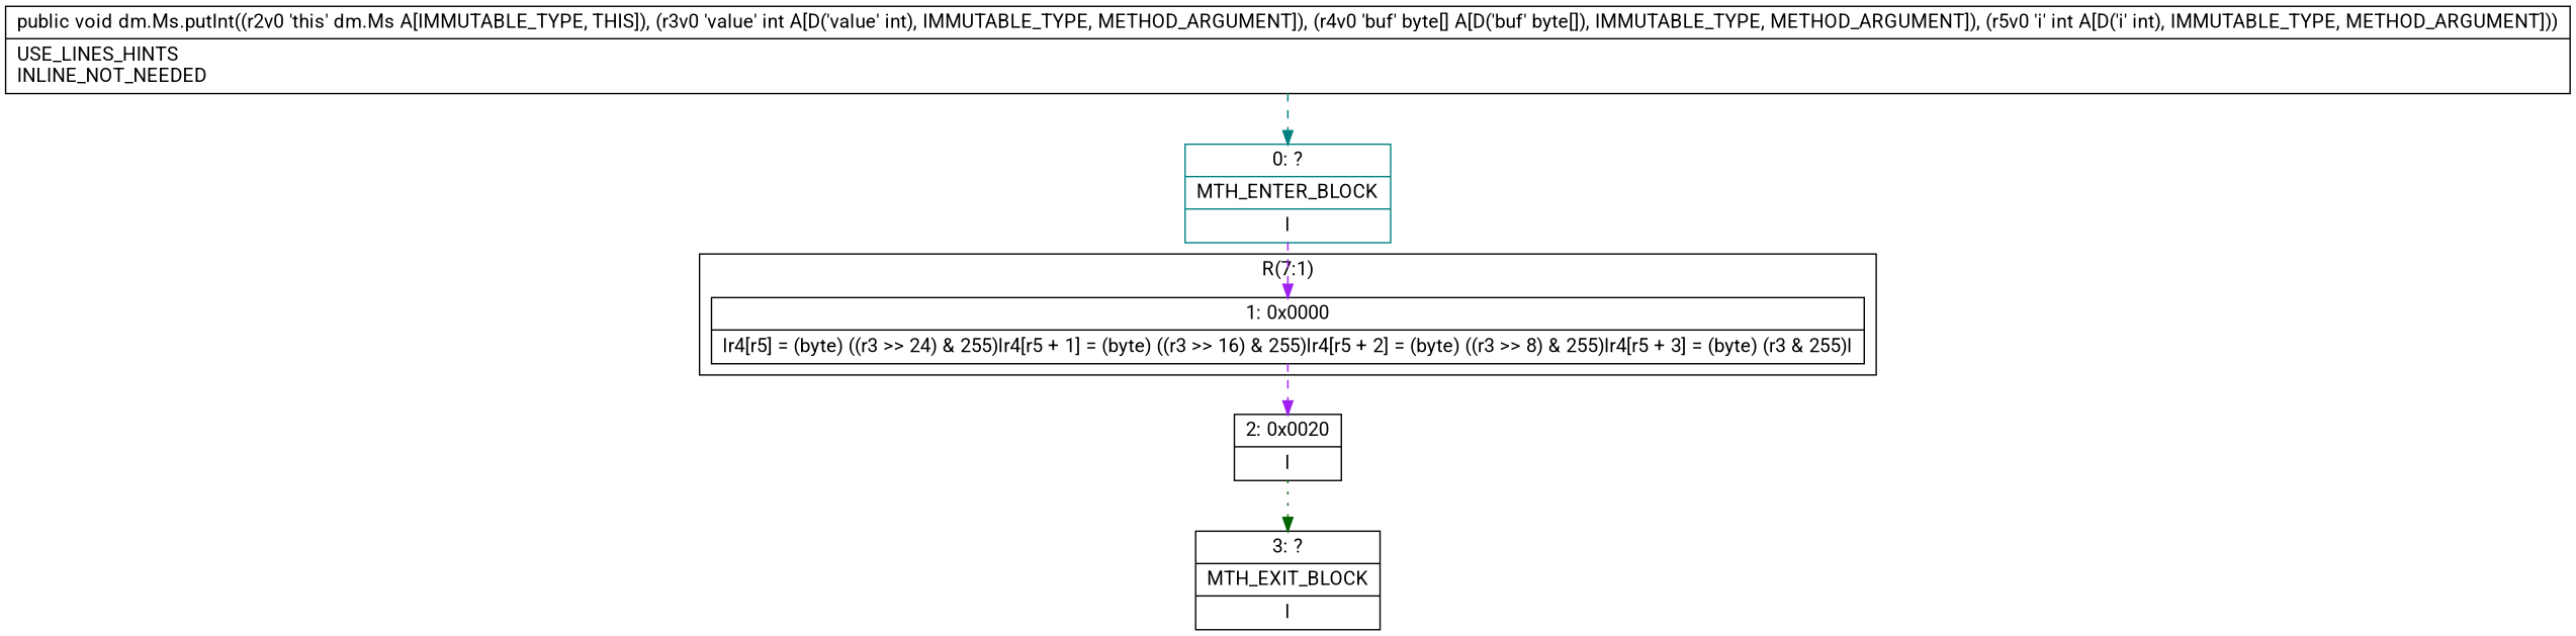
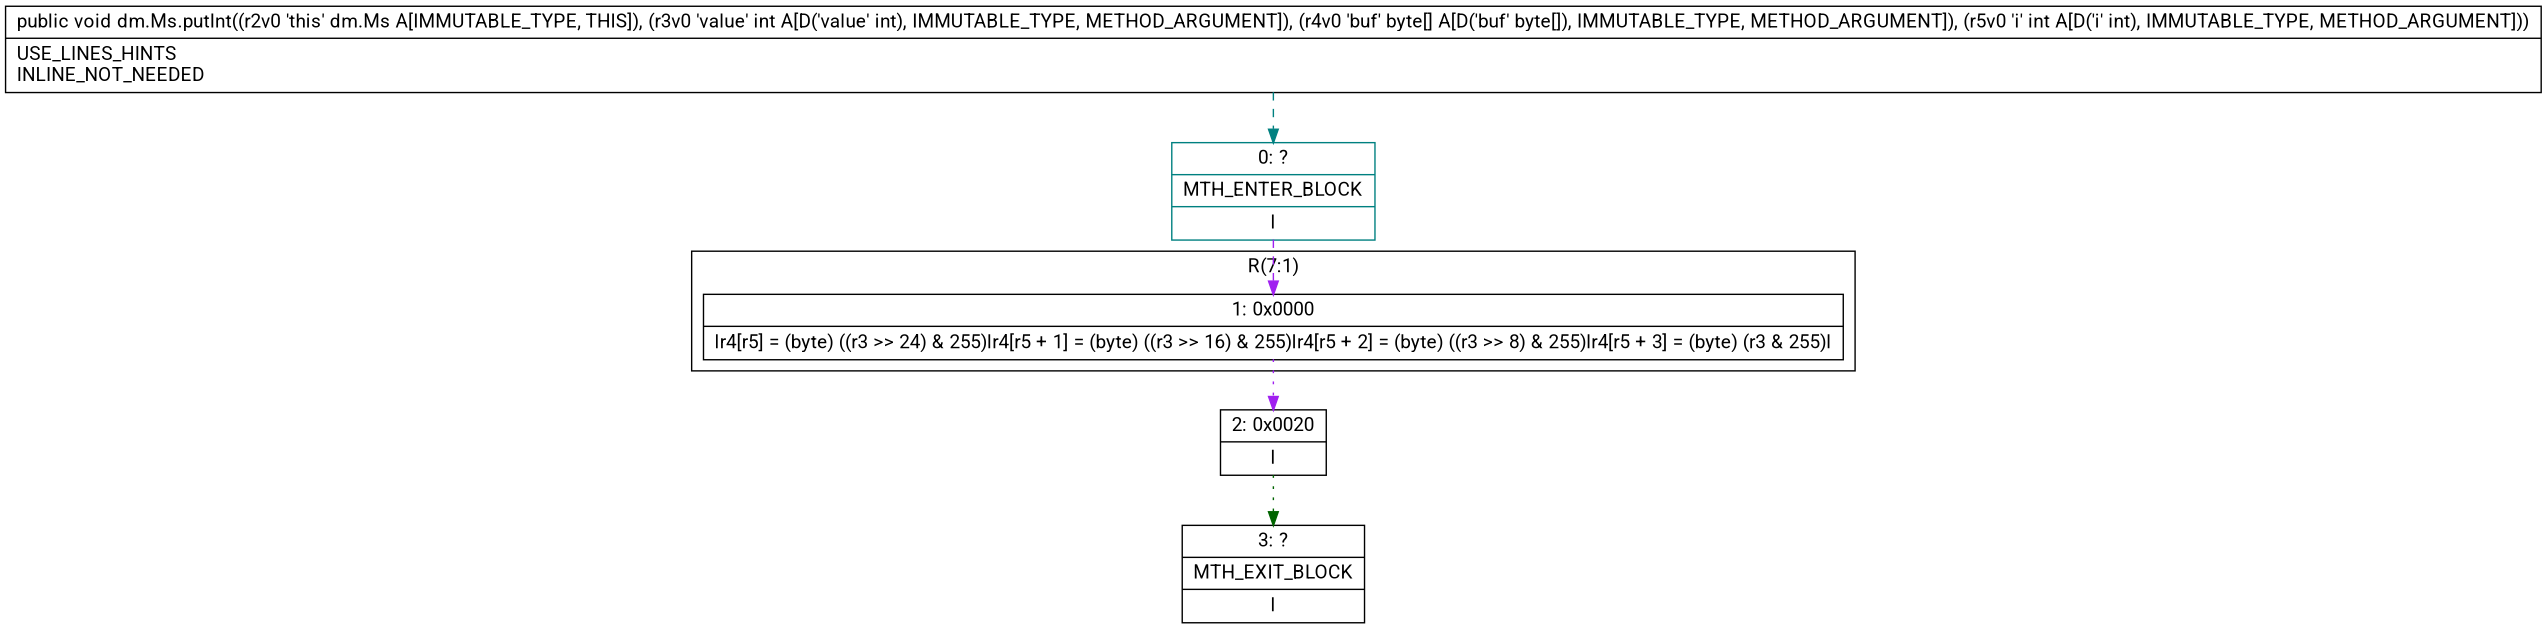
  digraph {
    fontname=Roboto
    node [color=black fontname=Roboto shape=record]
    edge [color=purple fontname=Roboto style=dotted]
    n1 [label="{1\:\ 0x0000|lr4[r5] = (byte) ((r3 \>\> 24) & 255)lr4[r5 + 1] = (byte) ((r3 \>\> 16) & 255)lr4[r5 + 2] = (byte) ((r3 \>\> 8) & 255)lr4[r5 + 3] = (byte) (r3 & 255)l}"]
    n2 [label="{2\:\ 0x0020|l}"]
    n3 [label="{3\:\ ?|MTH_EXIT_BLOCK\l|l}"]
    n4 [color=teal label="{0\:\ ?|MTH_ENTER_BLOCK\l|l}"]
    n5 [label="{public void dm.Ms.putInt((r2v0 'this' dm.Ms A[IMMUTABLE_TYPE, THIS]), (r3v0 'value' int A[D('value' int), IMMUTABLE_TYPE, METHOD_ARGUMENT]), (r4v0 'buf' byte[] A[D('buf' byte[]), IMMUTABLE_TYPE, METHOD_ARGUMENT]), (r5v0 'i' int A[D('i' int), IMMUTABLE_TYPE, METHOD_ARGUMENT]))  | USE_LINES_HINTS\lINLINE_NOT_NEEDED\l}"]
    subgraph cluster_1 {
      label="R(7:1)"
      n1
    }
-   n1 -> n2 [style=dashed]
+   n1 -> n2
    n2 -> n3 [color=darkgreen]
    n4 -> n1 [style=dashed]
    n5 -> n4 [color=teal style=dashed]
  }
